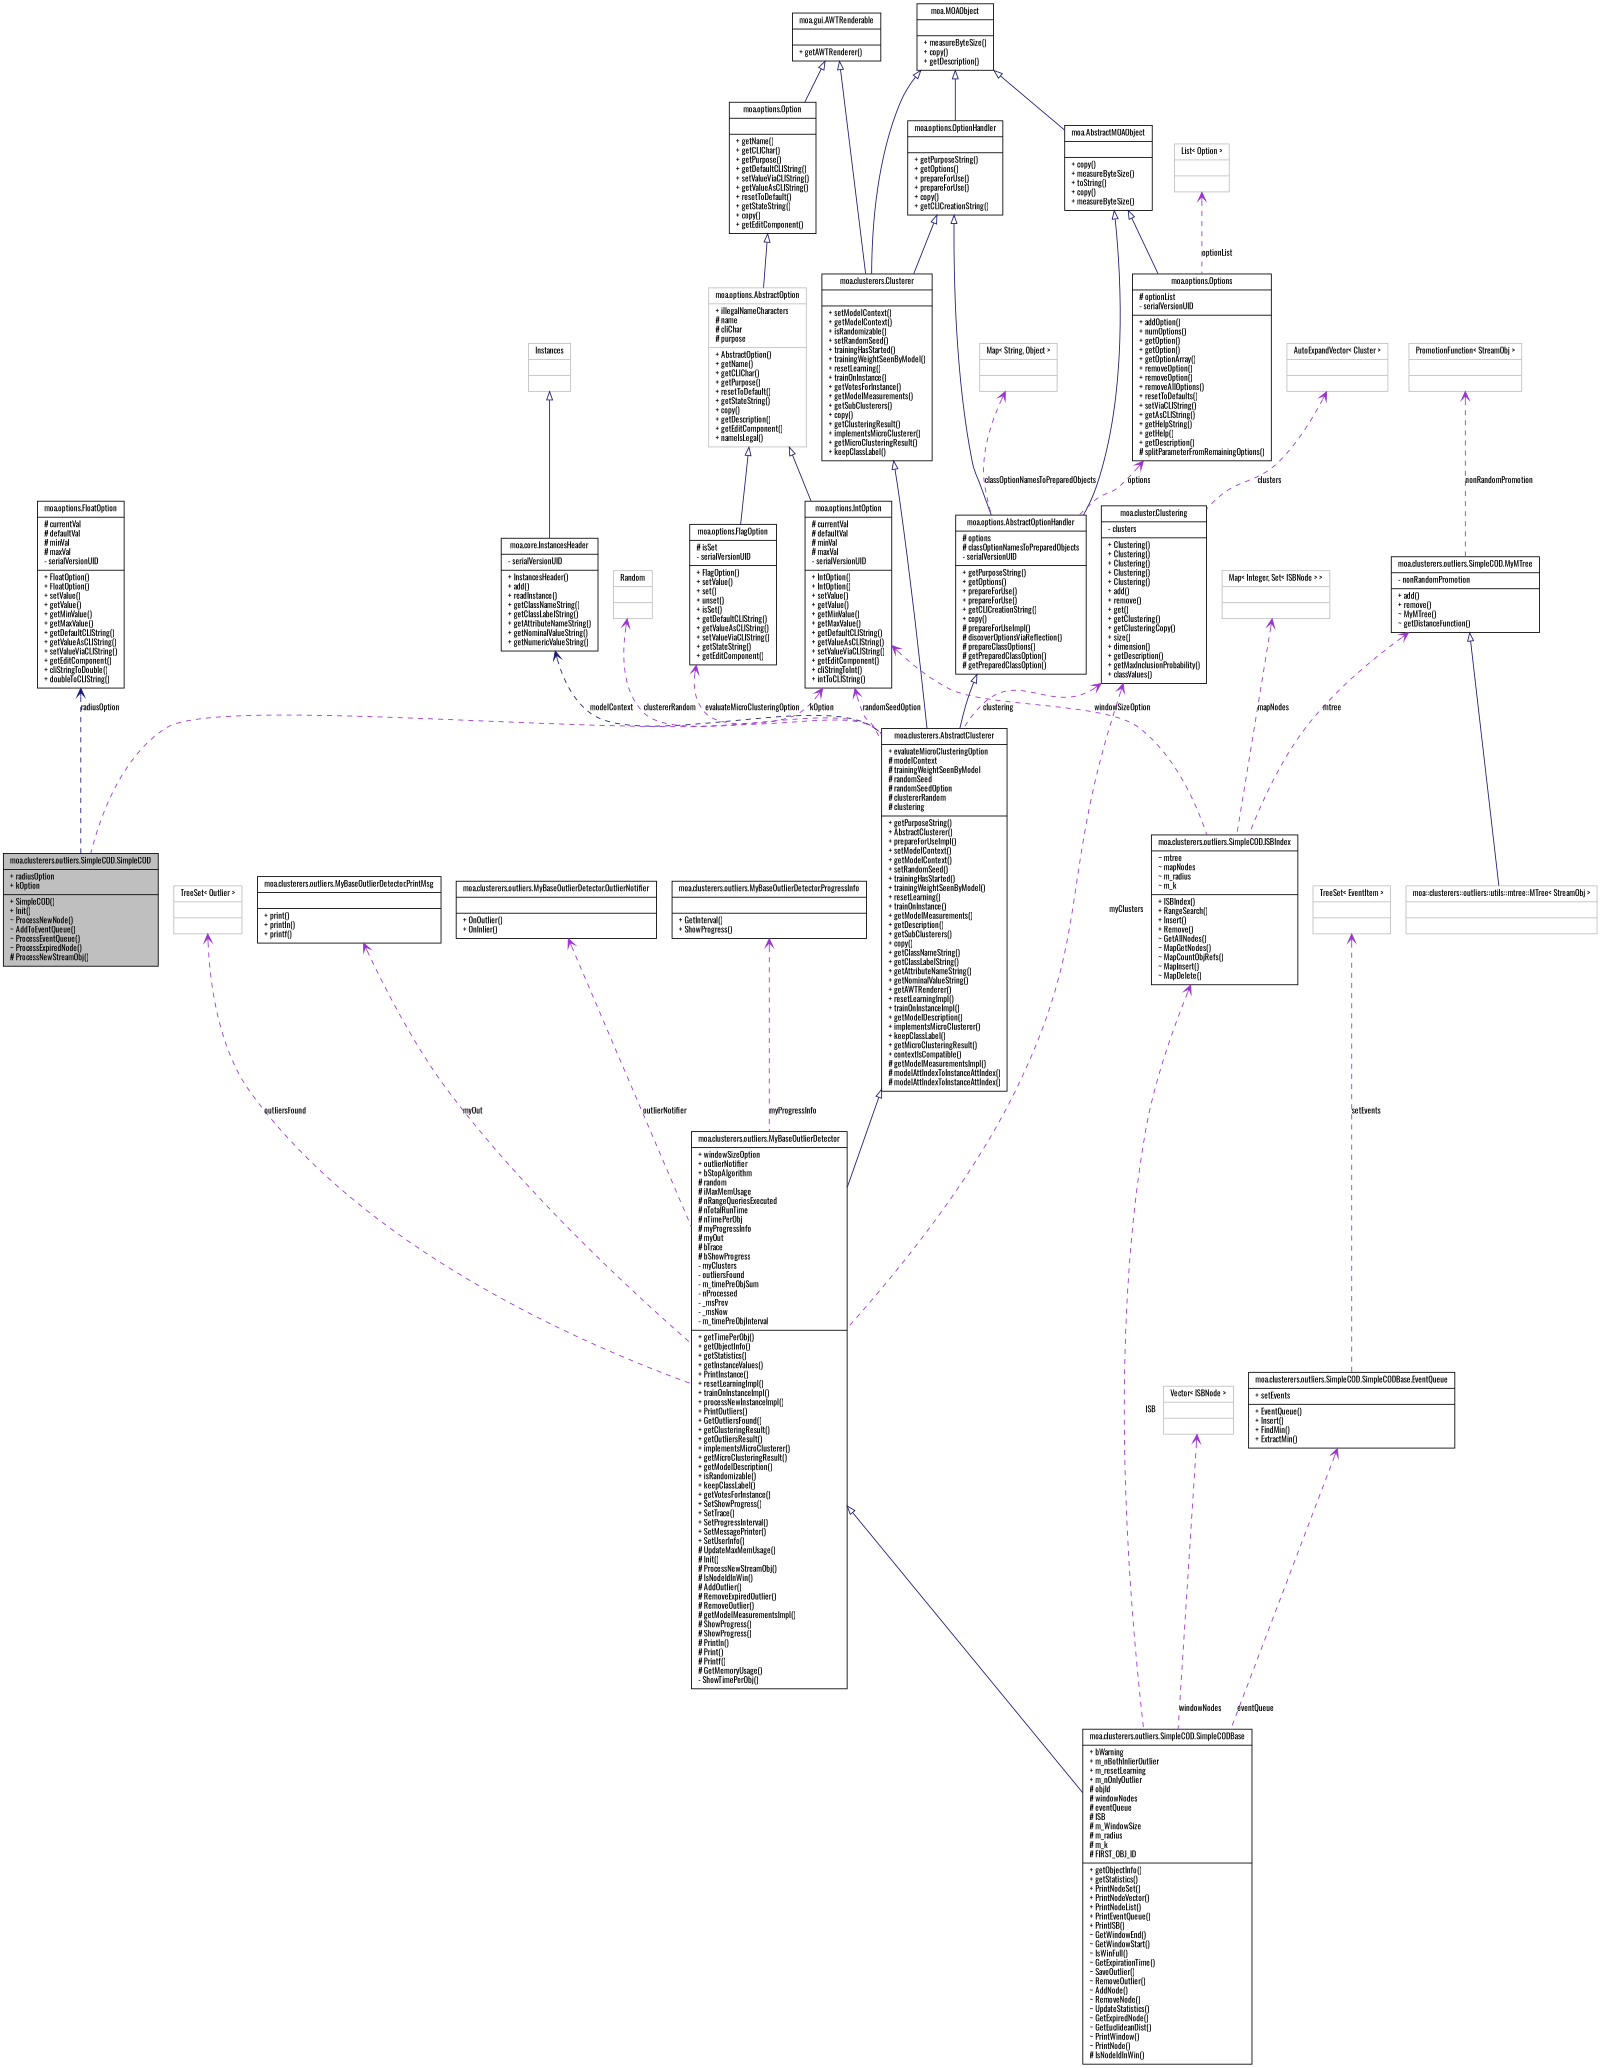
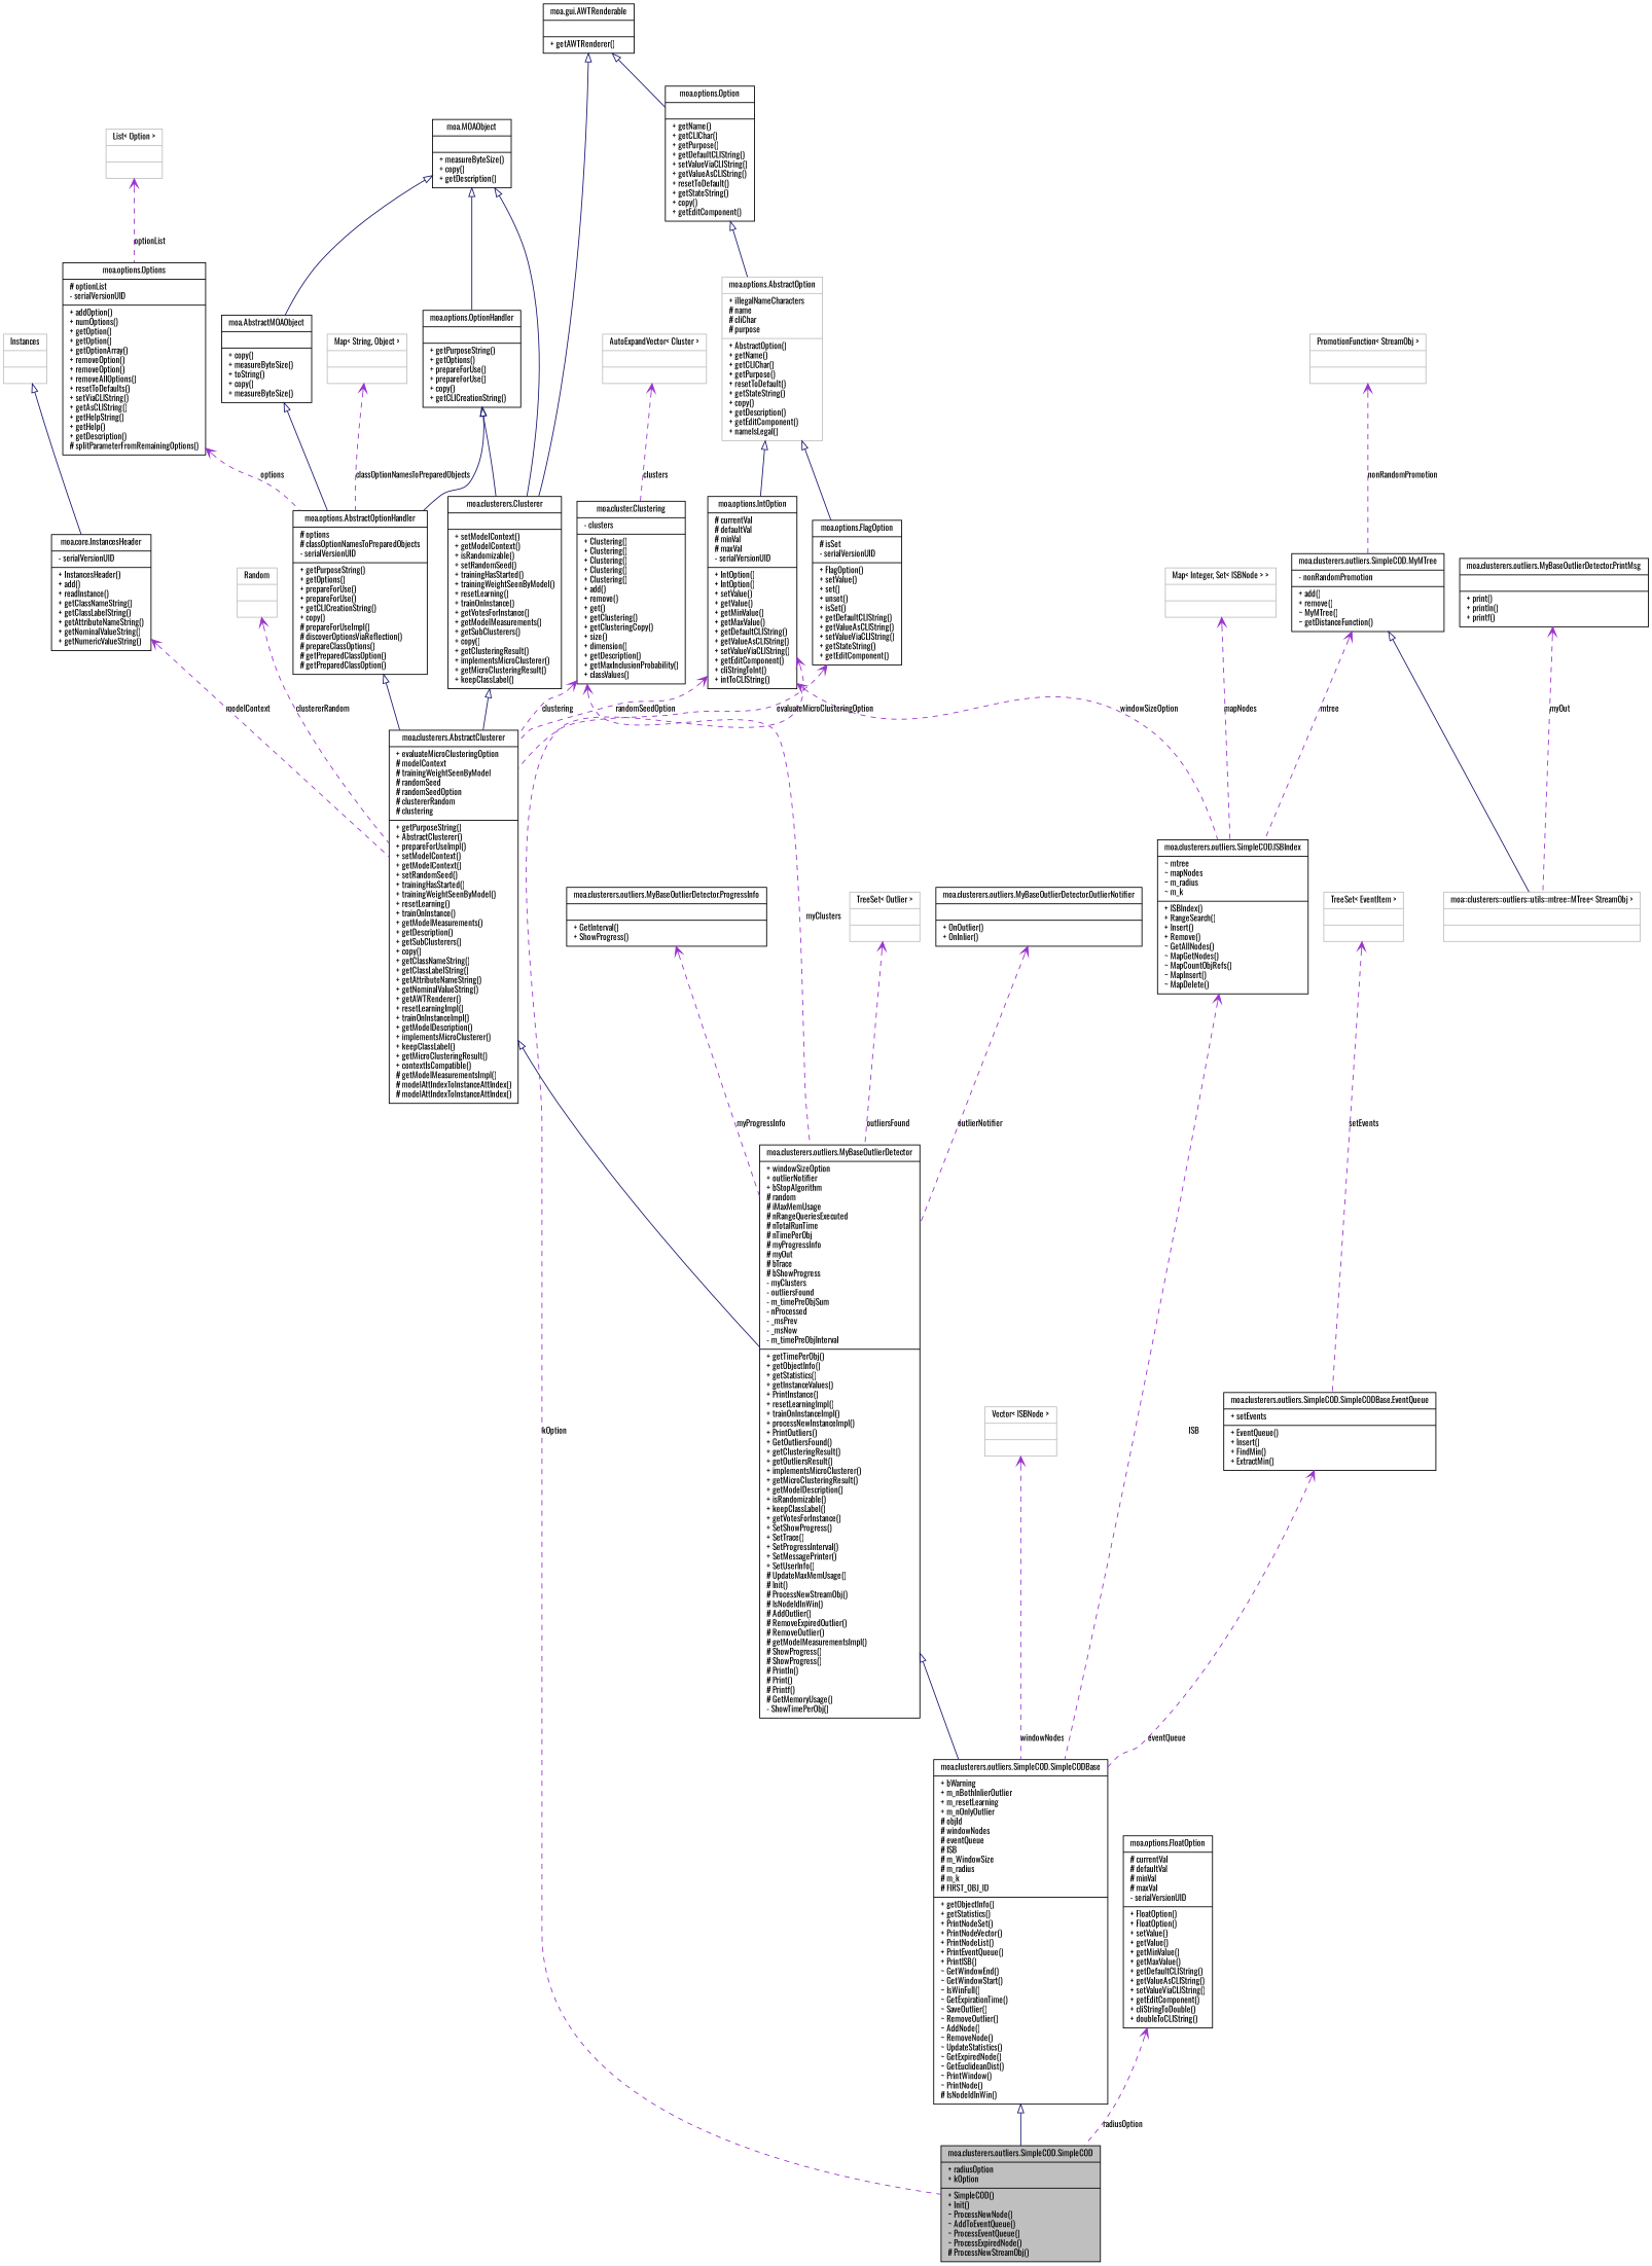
  digraph {
    fontname=Oswald
    node [color=black fillcolor=white fontname=Oswald fontsize=10 shape=record style=filled]
    edge [arrowtail=open color=darkorchid3 dir=back fontname=Oswald fontsize=10 labelfontname=Helvetica labelfontsize=10 style=dashed]
    n1 [fillcolor=grey75 fontcolor=black height=0.2 label="{moa.clusterers.outliers.SimpleCOD.SimpleCOD\n|+ radiusOption\l+ kOption\l|+ SimpleCOD()\l+ Init()\l~ ProcessNewNode()\l~ AddToEventQueue()\l~ ProcessEventQueue()\l~ ProcessExpiredNode()\l# ProcessNewStreamObj()\l}" width=0.4]
    n2 [height=0.2 label="{moa.clusterers.outliers.SimpleCOD.SimpleCODBase\n|+ bWarning\l+ m_nBothInlierOutlier\l+ m_resetLearning\l+ m_nOnlyOutlier\l# objId\l# windowNodes\l# eventQueue\l# ISB\l# m_WindowSize\l# m_radius\l# m_k\l# FIRST_OBJ_ID\l|+ getObjectInfo()\l+ getStatistics()\l+ PrintNodeSet()\l+ PrintNodeVector()\l+ PrintNodeList()\l+ PrintEventQueue()\l+ PrintISB()\l~ GetWindowEnd()\l~ GetWindowStart()\l~ IsWinFull()\l~ GetExpirationTime()\l~ SaveOutlier()\l~ RemoveOutlier()\l~ AddNode()\l~ RemoveNode()\l~ UpdateStatistics()\l~ GetExpiredNode()\l~ GetEuclideanDist()\l~ PrintWindow()\l~ PrintNode()\l# IsNodeIdInWin()\l}" width=0.4]
    n3 [height=0.2 label="{moa.clusterers.outliers.MyBaseOutlierDetector\n|+ windowSizeOption\l+ outlierNotifier\l+ bStopAlgorithm\l# random\l# iMaxMemUsage\l# nRangeQueriesExecuted\l# nTotalRunTime\l# nTimePerObj\l# myProgressInfo\l# myOut\l# bTrace\l# bShowProgress\l- myClusters\l- outliersFound\l- m_timePreObjSum\l- nProcessed\l- _msPrev\l- _msNow\l- m_timePreObjInterval\l|+ getTimePerObj()\l+ getObjectInfo()\l+ getStatistics()\l+ getInstanceValues()\l+ PrintInstance()\l+ resetLearningImpl()\l+ trainOnInstanceImpl()\l+ processNewInstanceImpl()\l+ PrintOutliers()\l+ GetOutliersFound()\l+ getClusteringResult()\l+ getOutliersResult()\l+ implementsMicroClusterer()\l+ getMicroClusteringResult()\l+ getModelDescription()\l+ isRandomizable()\l+ keepClassLabel()\l+ getVotesForInstance()\l+ SetShowProgress()\l+ SetTrace()\l+ SetProgressInterval()\l+ SetMessagePrinter()\l+ SetUserInfo()\l# UpdateMaxMemUsage()\l# Init()\l# ProcessNewStreamObj()\l# IsNodeIdInWin()\l# AddOutlier()\l# RemoveExpiredOutlier()\l# RemoveOutlier()\l# getModelMeasurementsImpl()\l# ShowProgress()\l# ShowProgress()\l# Println()\l# Print()\l# Printf()\l# GetMemoryUsage()\l- ShowTimePerObj()\l}" width=0.4]
    n4 [height=0.2 label="{moa.clusterers.AbstractClusterer\n|+ evaluateMicroClusteringOption\l# modelContext\l# trainingWeightSeenByModel\l# randomSeed\l# randomSeedOption\l# clustererRandom\l# clustering\l|+ getPurposeString()\l+ AbstractClusterer()\l+ prepareForUseImpl()\l+ setModelContext()\l+ getModelContext()\l+ setRandomSeed()\l+ trainingHasStarted()\l+ trainingWeightSeenByModel()\l+ resetLearning()\l+ trainOnInstance()\l+ getModelMeasurements()\l+ getDescription()\l+ getSubClusterers()\l+ copy()\l+ getClassNameString()\l+ getClassLabelString()\l+ getAttributeNameString()\l+ getNominalValueString()\l+ getAWTRenderer()\l+ resetLearningImpl()\l+ trainOnInstanceImpl()\l+ getModelDescription()\l+ implementsMicroClusterer()\l+ keepClassLabel()\l+ getMicroClusteringResult()\l+ contextIsCompatible()\l# getModelMeasurementsImpl()\l# modelAttIndexToInstanceAttIndex()\l# modelAttIndexToInstanceAttIndex()\l}" width=0.4]
    n5 [height=0.2 label="{moa.options.AbstractOptionHandler\n|# options\l# classOptionNamesToPreparedObjects\l- serialVersionUID\l|+ getPurposeString()\l+ getOptions()\l+ prepareForUse()\l+ prepareForUse()\l+ getCLICreationString()\l+ copy()\l# prepareForUseImpl()\l# discoverOptionsViaReflection()\l# prepareClassOptions()\l# getPreparedClassOption()\l# getPreparedClassOption()\l}" width=0.4]
    n6 [height=0.2 label="{moa.AbstractMOAObject\n||+ copy()\l+ measureByteSize()\l+ toString()\l+ copy()\l+ measureByteSize()\l}" width=0.4]
    n7 [height=0.2 label="{moa.options.Options\n|# optionList\l- serialVersionUID\l|+ addOption()\l+ numOptions()\l+ getOption()\l+ getOption()\l+ getOptionArray()\l+ removeOption()\l+ removeOption()\l+ removeAllOptions()\l+ resetToDefaults()\l+ setViaCLIString()\l+ getAsCLIString()\l+ getHelpString()\l+ getHelp()\l+ getDescription()\l# splitParameterFromRemainingOptions()\l}" width=0.4]
    n8 [height=0.2 label="{moa.cluster.Clustering\n|- clusters\l|+ Clustering()\l+ Clustering()\l+ Clustering()\l+ Clustering()\l+ Clustering()\l+ add()\l+ remove()\l+ get()\l+ getClustering()\l+ getClusteringCopy()\l+ size()\l+ dimension()\l+ getDescription()\l+ getMaxInclusionProbability()\l+ classValues()\l}" width=0.4]
    n9 [color=grey75 height=0.2 label="{moa.options.AbstractOption\n|+ illegalNameCharacters\l# name\l# cliChar\l# purpose\l|+ AbstractOption()\l+ getName()\l+ getCLIChar()\l+ getPurpose()\l+ resetToDefault()\l+ getStateString()\l+ copy()\l+ getDescription()\l+ getEditComponent()\l+ nameIsLegal()\l}" width=0.4]
    n10 [height=0.2 label="{moa.options.IntOption\n|# currentVal\l# defaultVal\l# minVal\l# maxVal\l- serialVersionUID\l|+ IntOption()\l+ IntOption()\l+ setValue()\l+ getValue()\l+ getMinValue()\l+ getMaxValue()\l+ getDefaultCLIString()\l+ getValueAsCLIString()\l+ setValueViaCLIString()\l+ getEditComponent()\l+ cliStringToInt()\l+ intToCLIString()\l}" width=0.4]
    n11 [height=0.2 label="{moa.options.FlagOption\n|# isSet\l- serialVersionUID\l|+ FlagOption()\l+ setValue()\l+ set()\l+ unset()\l+ isSet()\l+ getDefaultCLIString()\l+ getValueAsCLIString()\l+ setValueViaCLIString()\l+ getStateString()\l+ getEditComponent()\l}" width=0.4]
    n12 [height=0.2 label="{moa.MOAObject\n||+ measureByteSize()\l+ copy()\l+ getDescription()\l}" width=0.4]
    n13 [height=0.2 label="{moa.options.OptionHandler\n||+ getPurposeString()\l+ getOptions()\l+ prepareForUse()\l+ prepareForUse()\l+ copy()\l+ getCLICreationString()\l}" width=0.4]
    n14 [height=0.2 label="{moa.clusterers.Clusterer\n||+ setModelContext()\l+ getModelContext()\l+ isRandomizable()\l+ setRandomSeed()\l+ trainingHasStarted()\l+ trainingWeightSeenByModel()\l+ resetLearning()\l+ trainOnInstance()\l+ getVotesForInstance()\l+ getModelMeasurements()\l+ getSubClusterers()\l+ copy()\l+ getClusteringResult()\l+ implementsMicroClusterer()\l+ getMicroClusteringResult()\l+ keepClassLabel()\l}" width=0.4]
    n15 [height=0.2 label="{moa.options.Option\n||+ getName()\l+ getCLIChar()\l+ getPurpose()\l+ getDefaultCLIString()\l+ setValueViaCLIString()\l+ getValueAsCLIString()\l+ resetToDefault()\l+ getStateString()\l+ copy()\l+ getEditComponent()\l}" width=0.4]
    n16 [color=grey75 height=0.2 label="{Map\< String, Object \>\n||}" width=0.4]
    n17 [color=grey75 height=0.2 label="{List\< Option \>\n||}" width=0.4]
    n18 [height=0.2 label="{moa.gui.AWTRenderable\n||+ getAWTRenderer()\l}" width=0.4]
    n19 [color=grey75 height=0.2 label="{AutoExpandVector\< Cluster \>\n||}" width=0.4]
    n20 [height=0.2 label="{moa.clusterers.outliers.SimpleCOD.ISBIndex\n|~ mtree\l~ mapNodes\l~ m_radius\l~ m_k\l|+ ISBIndex()\l+ RangeSearch()\l+ Insert()\l+ Remove()\l~ GetAllNodes()\l~ MapGetNodes()\l~ MapCountObjRefs()\l~ MapInsert()\l~ MapDelete()\l}" width=0.4]
    n21 [height=0.2 label="{moa.options.FloatOption\n|# currentVal\l# defaultVal\l# minVal\l# maxVal\l- serialVersionUID\l|+ FloatOption()\l+ FloatOption()\l+ setValue()\l+ getValue()\l+ getMinValue()\l+ getMaxValue()\l+ getDefaultCLIString()\l+ getValueAsCLIString()\l+ setValueViaCLIString()\l+ getEditComponent()\l+ cliStringToDouble()\l+ doubleToCLIString()\l}" width=0.4]
    n22 [height=0.2 label="{moa.core.InstancesHeader\n|- serialVersionUID\l|+ InstancesHeader()\l+ add()\l+ readInstance()\l+ getClassNameString()\l+ getClassLabelString()\l+ getAttributeNameString()\l+ getNominalValueString()\l+ getNumericValueString()\l}" width=0.4]
    n23 [color=grey75 height=0.2 label="{Instances\n||}" width=0.4]
    n24 [color=grey75 height=0.2 label="{Random\n||}" width=0.4]
    n25 [color=grey75 height=0.2 label="{TreeSet\< Outlier \>\n||}" width=0.4]
    n26 [height=0.2 label="{moa.clusterers.outliers.MyBaseOutlierDetector.PrintMsg\n||+ print()\l+ println()\l+ printf()\l}" width=0.4]
    n27 [height=0.2 label="{moa.clusterers.outliers.MyBaseOutlierDetector.OutlierNotifier\n||+ OnOutlier()\l+ OnInlier()\l}" width=0.4]
    n28 [height=0.2 label="{moa.clusterers.outliers.MyBaseOutlierDetector.ProgressInfo\n||+ GetInterval()\l+ ShowProgress()\l}" width=0.4]
    n29 [color=grey75 height=0.2 label="{Vector\< ISBNode \>\n||}" width=0.4]
    n30 [height=0.2 label="{moa.clusterers.outliers.SimpleCOD.SimpleCODBase.EventQueue\n|+ setEvents\l|+ EventQueue()\l+ Insert()\l+ FindMin()\l+ ExtractMin()\l}" width=0.4]
    n31 [color=grey75 height=0.2 label="{TreeSet\< EventItem \>\n||}" width=0.4]
    n32 [height=0.2 label="{moa.clusterers.outliers.SimpleCOD.MyMTree\n|- nonRandomPromotion\l|+ add()\l+ remove()\l~ MyMTree()\l~ getDistanceFunction()\l}" width=0.4]
    n33 [color=grey75 height=0.2 label="{moa::clusterers::outliers::utils::mtree::MTree\< StreamObj \>\n||}" width=0.4]
    n34 [color=grey75 height=0.2 label="{PromotionFunction\< StreamObj \>\n||}" width=0.4]
    n35 [color=grey75 height=0.2 label="{Map\< Integer, Set\< ISBNode \> \>\n||}" width=0.4]
+   n2 -> n1 [arrowtail=empty color=midnightblue style=solid]
    n3 -> n2 [arrowtail=empty color=midnightblue style=solid]
    n4 -> n3 [arrowtail=empty color=midnightblue style=solid]
    n5 -> n4 [arrowtail=empty color=midnightblue style=solid]
    n6 -> n5 [arrowtail=empty color=midnightblue style=solid]
-   n6 -> n7 [arrowtail=empty color=midnightblue style=solid]
    n7 -> n5 [label=options]
    n8 -> n3 [label=myClusters]
    n8 -> n4 [label=clustering]
    n9 -> n10 [arrowtail=empty color=midnightblue style=solid]
    n9 -> n11 [arrowtail=empty color=midnightblue style=solid]
    n10 -> n1 [label=kOption]
    n10 -> n4 [label=randomSeedOption]
    n10 -> n20 [label=windowSizeOption]
    n11 -> n4 [label=evaluateMicroClusteringOption]
    n12 -> n6 [arrowtail=empty color=midnightblue style=solid]
    n12 -> n13 [arrowtail=empty color=midnightblue style=solid]
    n12 -> n14 [arrowtail=empty color=midnightblue style=solid]
    n13 -> n5 [arrowtail=empty color=midnightblue style=solid]
    n13 -> n14 [arrowtail=empty color=midnightblue style=solid]
    n14 -> n4 [arrowtail=empty color=midnightblue style=solid]
    n15 -> n9 [arrowtail=empty color=midnightblue style=solid]
    n16 -> n5 [label=classOptionNamesToPreparedObjects]
    n17 -> n7 [label=optionList]
    n18 -> n14 [arrowtail=empty color=midnightblue style=solid]
    n18 -> n15 [arrowtail=empty color=midnightblue style=solid]
    n19 -> n8 [label=clusters]
    n20 -> n2 [label=ISB]
-   n21 -> n1 [color=midnightblue label=radiusOption]
-   n22 -> n4 [color=midnightblue label=modelContext]
+   n21 -> n1 [label=radiusOption]
+   n22 -> n4 [label=modelContext]
    n23 -> n22 [arrowtail=empty color=midnightblue style=solid]
    n24 -> n4 [label=clustererRandom]
    n25 -> n3 [label=outliersFound]
-   n26 -> n3 [label=myOut]
+   n26 -> n33 [label=myOut]
    n27 -> n3 [label=outlierNotifier]
    n28 -> n3 [label=myProgressInfo]
    n29 -> n2 [label=windowNodes]
    n30 -> n2 [label=eventQueue]
    n31 -> n30 [label=setEvents]
    n32 -> n20 [label=mtree]
    n32 -> n33 [arrowtail=empty color=midnightblue style=solid]
    n34 -> n32 [label=nonRandomPromotion]
    n35 -> n20 [label=mapNodes]
  }
